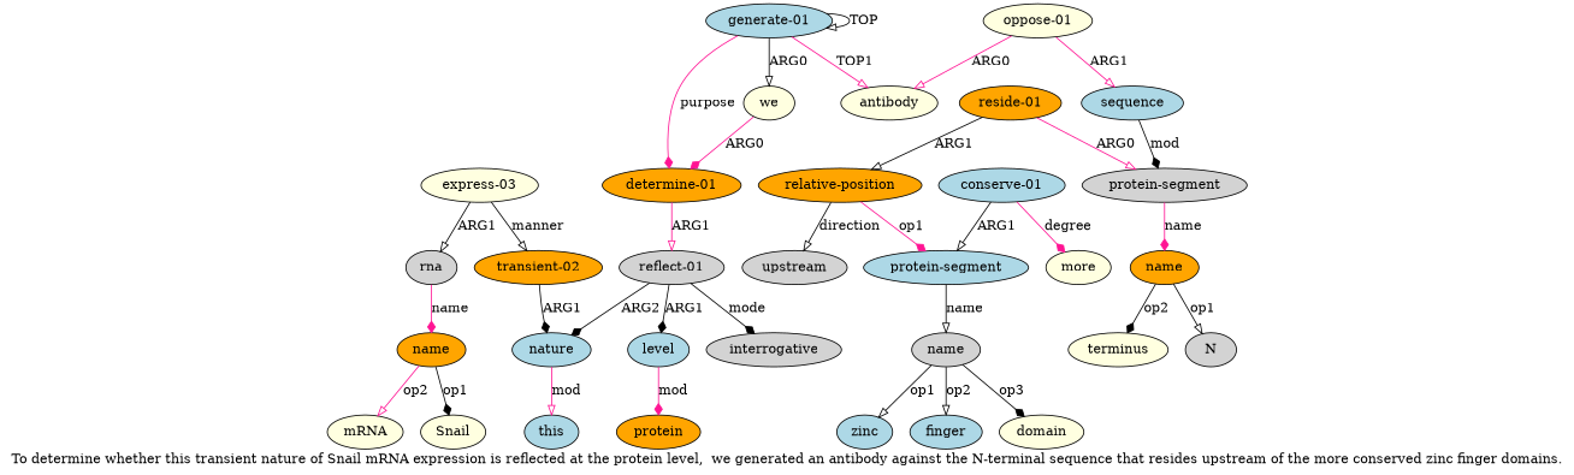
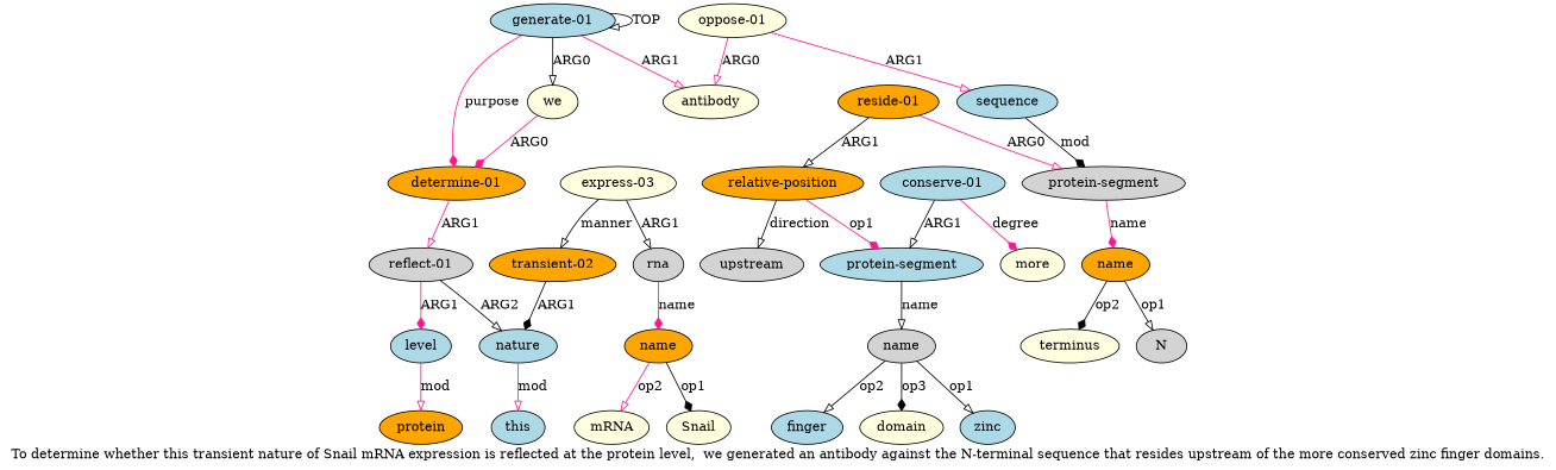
  digraph {
    label="To determine whether this transient nature of Snail mRNA expression is reflected at the protein level,  we generated an antibody against the N-terminal sequence that resides upstream of the more conserved zinc finger domains."
    node [color=black fillcolor=lightblue gold_ind=-1 gold_label=name style=filled test_ind=-1 test_label=name]
    edge [arrowhead=onormal color=black gold_label=ARG1 test_label=ARG1]
    n1 [fillcolor=orange gold_ind=20 gold_label="transient-02" label="transient-02" test_ind=20 test_label="transient-02"]
    n2 [gold_ind=18 gold_label=nature label=nature test_ind=18 test_label=nature]
    n3 [gold_ind=19 gold_label=this label=this test_ind=19 test_label=this]
    n4 [fillcolor=lightyellow gold_ind=21 gold_label="express-03" label="express-03" test_ind=21 test_label="express-03"]
    n5 [fillcolor=lightgrey gold_ind=22 gold_label=rna label=rna test_ind=22 test_label=rna]
    n6 [fillcolor=orange gold_ind=23 label=name test_ind=23]
    n7 [fillcolor=lightyellow gold_label=mRNA label=mRNA test_label=mRNA]
    n8 [fillcolor=lightyellow gold_label=Snail label=Snail test_label=Snail]
-   n9 [fillcolor=lightgrey gold_label=interrogative label=interrogative test_label=interrogative]
    n10 [fillcolor=lightgrey gold_label=N label=N test_label=N]
    n11 [gold_label=zinc label=zinc test_label=zinc]
    n12 [gold_label=finger label=finger test_label=finger]
    n13 [fillcolor=lightgrey gold_ind=15 gold_label="reflect-01" label="reflect-01" test_ind=15 test_label="reflect-01"]
    n14 [gold_ind=16 gold_label=level label=level test_ind=16 test_label=level]
    n15 [fillcolor=orange gold_ind=17 gold_label=protein label=protein test_ind=17 test_label=protein]
    n16 [fillcolor=orange gold_ind=14 gold_label="determine-01" label="determine-01" test_ind=14 test_label="determine-01"]
    n17 [fillcolor=lightyellow gold_ind=1 gold_label=we label=we test_ind=1 test_label=we]
    n18 [gold_ind=11 gold_label="conserve-01" label="conserve-01" test_ind=11 test_label="conserve-01"]
    n19 [fillcolor=lightyellow gold_ind=12 gold_label=more label=more test_ind=12 test_label=more]
    n20 [gold_ind=9 gold_label="protein-segment" label="protein-segment" test_ind=9 test_label="protein-segment"]
    n21 [fillcolor=lightgrey gold_ind=10 label=name test_ind=10]
    n22 [fillcolor=lightyellow gold_label=domain label=domain test_label=domain]
    n23 [fillcolor=lightgrey gold_ind=13 gold_label=upstream label=upstream test_ind=13 test_label=upstream]
    n24 [gold_ind=0 gold_label="generate-01" label="generate-01" test_ind=0 test_label="generate-01"]
    n25 [fillcolor=lightyellow gold_ind=2 gold_label=antibody label=antibody test_ind=2 test_label=antibody]
    n26 [fillcolor=lightyellow gold_ind=3 gold_label="oppose-01" label="oppose-01" test_ind=3 test_label="oppose-01"]
    n27 [gold_ind=4 gold_label=sequence label=sequence test_ind=4 test_label=sequence]
    n28 [fillcolor=lightgrey gold_ind=5 gold_label="protein-segment" label="protein-segment" test_ind=5 test_label="protein-segment"]
    n29 [fillcolor=orange gold_ind=6 label=name test_ind=6]
    n30 [fillcolor=lightyellow gold_label=terminus label=terminus test_label=terminus]
    n31 [fillcolor=orange gold_ind=7 gold_label="reside-01" label="reside-01" test_ind=7 test_label="reside-01"]
    n32 [fillcolor=orange gold_ind=8 gold_label="relative-position" label="relative-position" test_ind=8 test_label="relative-position"]
    n1 -> n2 [arrowhead=diamond label=ARG1]
    n2 -> n3 [color=deeppink gold_label=mod label=mod test_label=mod]
    n4 -> n1 [gold_label=manner label=manner test_label=manner]
    n4 -> n5 [label=ARG1]
    n5 -> n6 [arrowhead=diamond color=deeppink gold_label=name label=name test_label=name]
    n6 -> n7 [color=deeppink gold_label=op2 label=op2 test_label=op2]
    n6 -> n8 [arrowhead=diamond gold_label=op1 label=op1 test_label=op1]
-   n13 -> n2 [arrowhead=diamond gold_label=ARG2 label=ARG2 test_label=ARG2]
-   n13 -> n9 [arrowhead=diamond gold_label=mode label=mode test_label=mode]
-   n13 -> n14 [arrowhead=diamond label=ARG1]
-   n14 -> n15 [arrowhead=diamond color=deeppink gold_label=mod label=mod test_label=mod]
+   n13 -> n2 [gold_label=ARG2 label=ARG2 test_label=ARG2]
+   n13 -> n14 [arrowhead=diamond color=deeppink label=ARG1]
+   n14 -> n15 [color=deeppink gold_label=mod label=mod test_label=mod]
    n16 -> n13 [color=deeppink label=ARG1]
    n17 -> n16 [arrowhead=diamond color=deeppink gold_label=ARG0 label=ARG0 test_label=ARG0]
    n18 -> n19 [arrowhead=diamond color=deeppink gold_label=degree label=degree test_label=degree]
    n18 -> n20 [label=ARG1]
    n20 -> n21 [gold_label=name label=name test_label=name]
    n21 -> n11 [gold_label=op1 label=op1 test_label=op1]
    n21 -> n12 [gold_label=op2 label=op2 test_label=op2]
    n21 -> n22 [arrowhead=diamond gold_label=op3 label=op3 test_label=op3]
    n24 -> n16 [arrowhead=diamond color=deeppink gold_label=purpose label=purpose test_label=purpose]
    n24 -> n17 [gold_label=ARG0 label=ARG0 test_label=ARG0]
    n24 -> n24 [gold_label=TOP label=TOP test_label=TOP]
-   n24 -> n25 [color=deeppink label=TOP1]
+   n24 -> n25 [color=deeppink label=ARG1]
    n26 -> n25 [color=deeppink gold_label=ARG0 label=ARG0 test_label=ARG0]
    n26 -> n27 [color=deeppink label=ARG1]
    n27 -> n28 [arrowhead=diamond gold_label=mod label=mod test_label=mod]
    n28 -> n29 [arrowhead=diamond color=deeppink gold_label=name label=name test_label=name]
    n29 -> n10 [gold_label=op1 label=op1 test_label=op1]
    n29 -> n30 [arrowhead=diamond gold_label=op2 label=op2 test_label=op2]
    n31 -> n28 [color=deeppink gold_label=ARG0 label=ARG0 test_label=ARG0]
    n31 -> n32 [label=ARG1]
    n32 -> n20 [arrowhead=diamond color=deeppink gold_label=op1 label=op1 test_label=op1]
    n32 -> n23 [gold_label=direction label=direction test_label=direction]
  }
